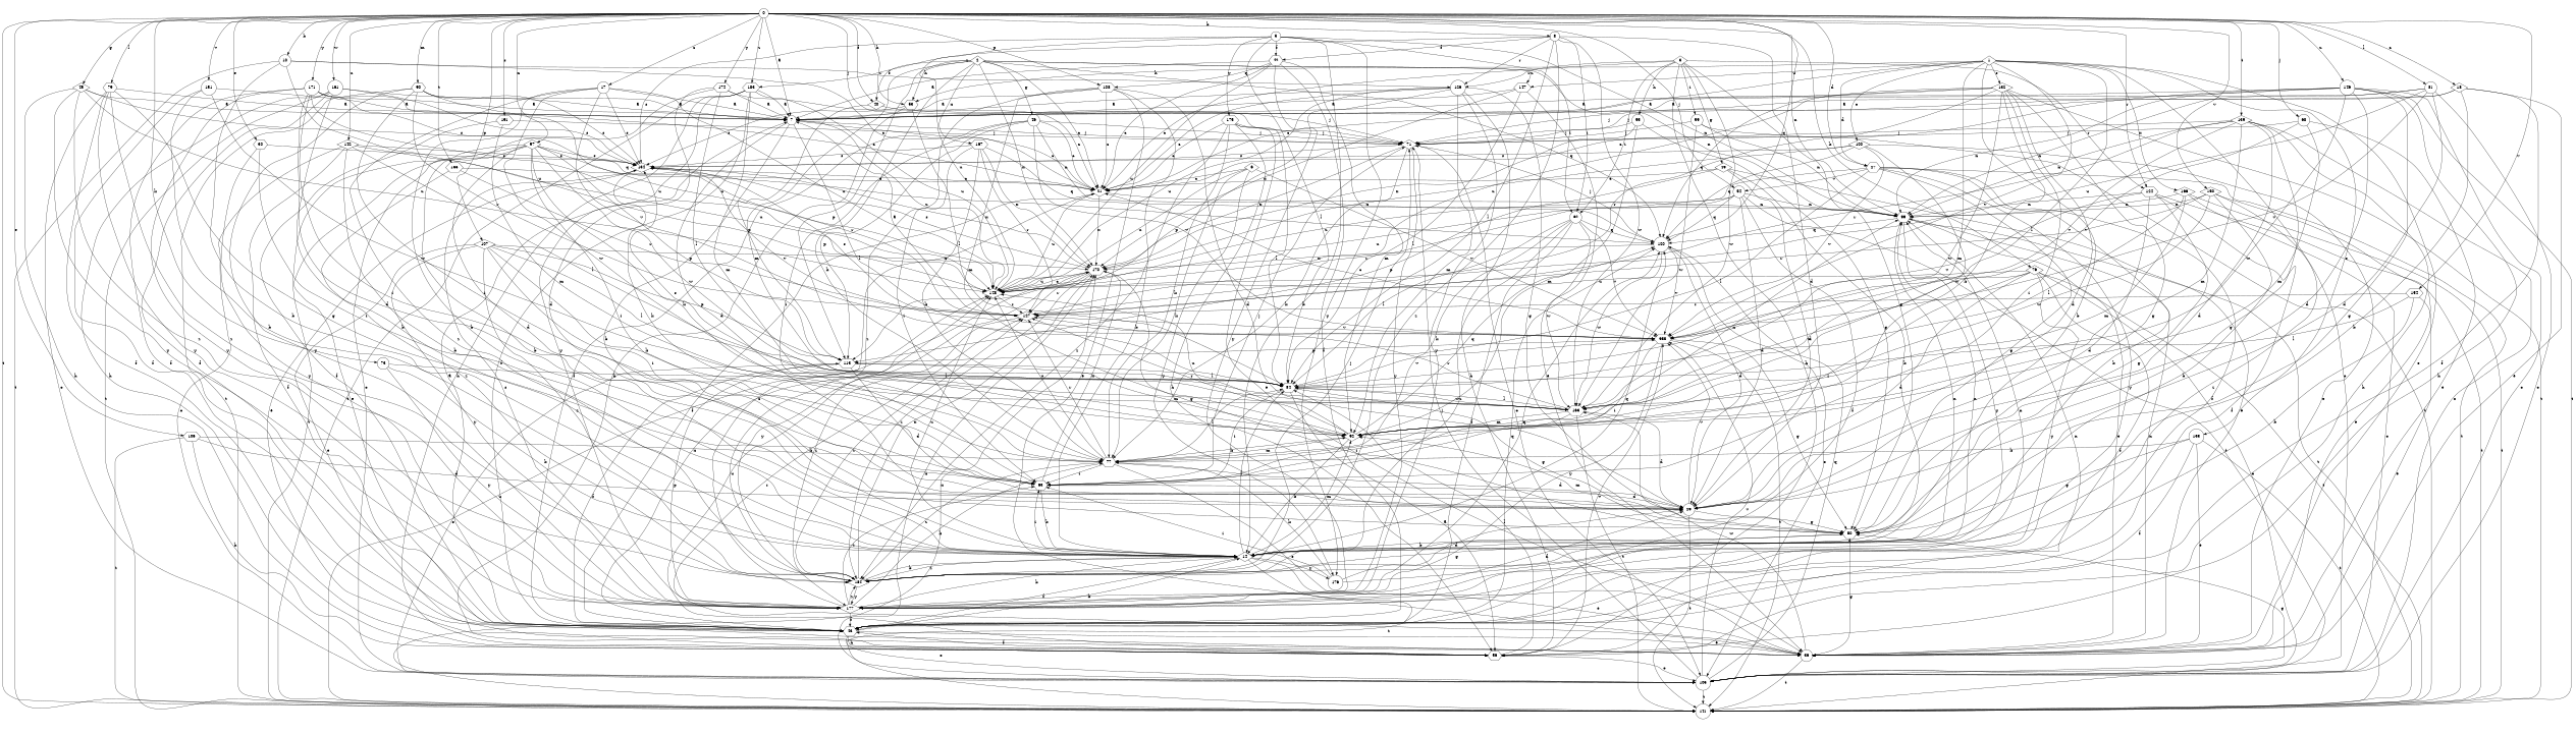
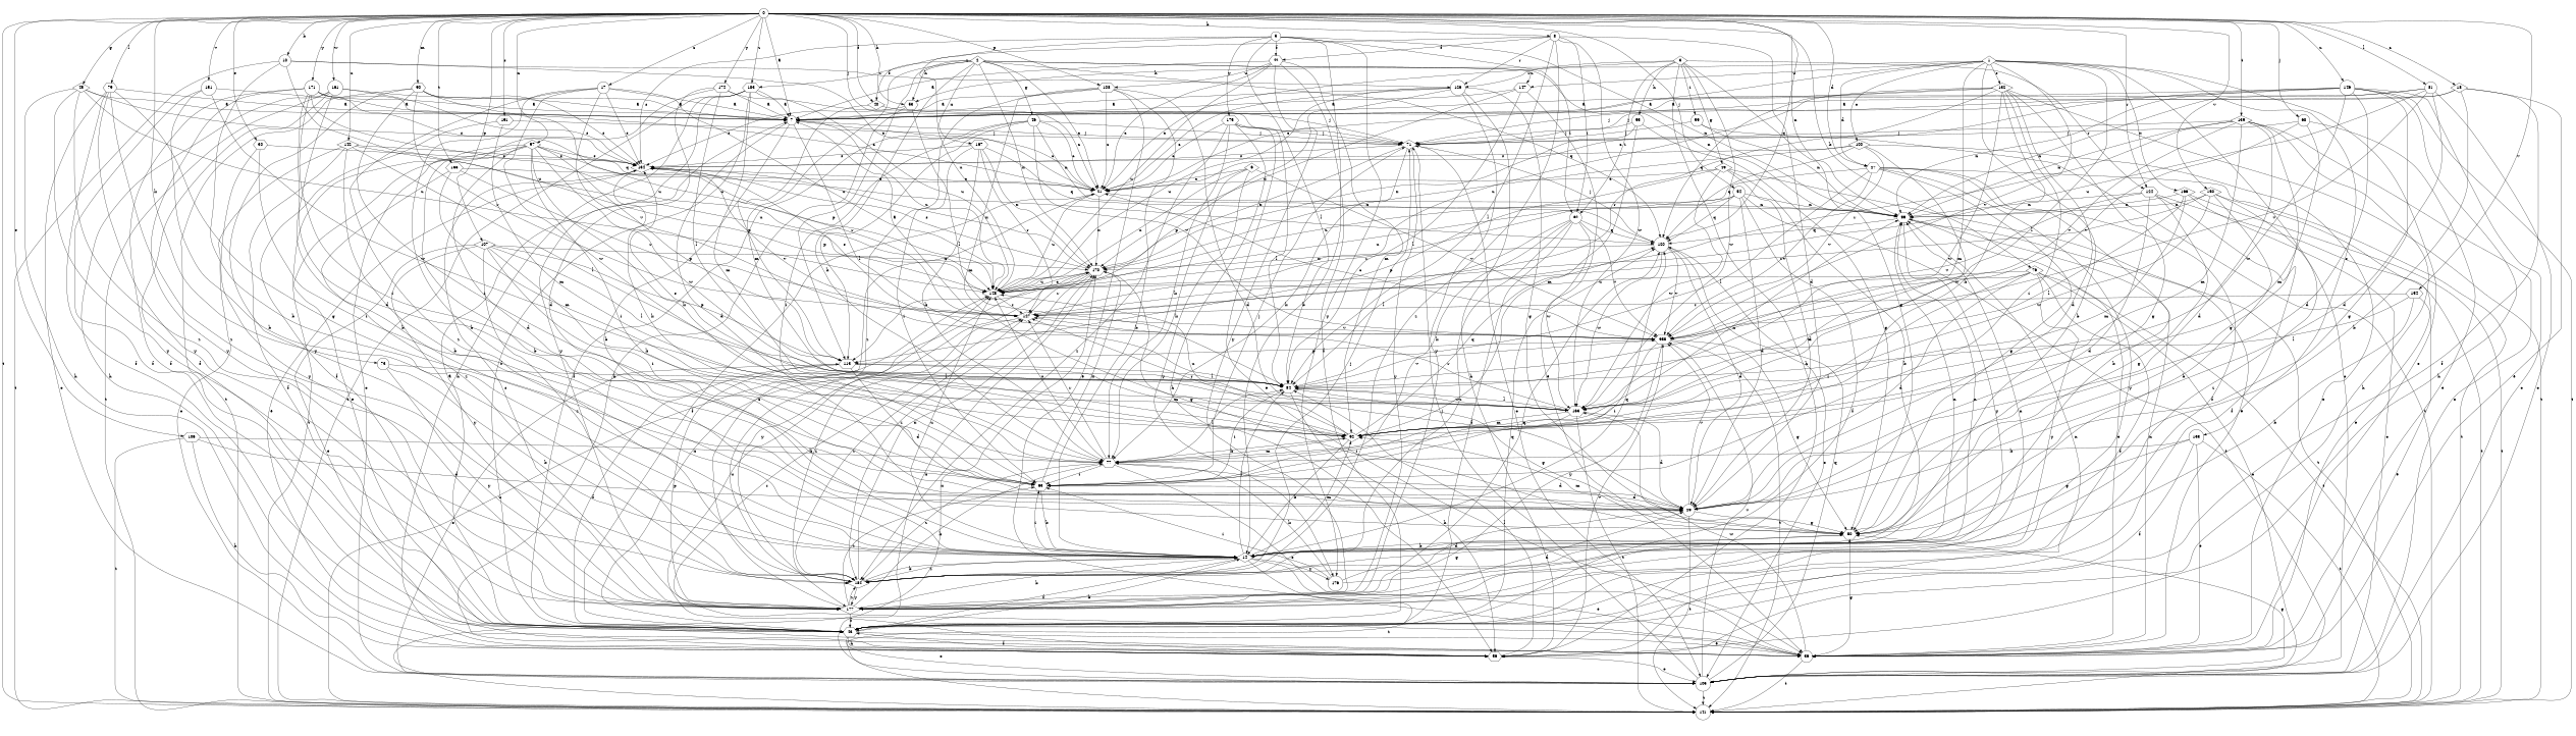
  strict digraph {
    node [shape=hexagon]
    0 [shape=circle]
    7 [shape=circle]
    8 [shape=circle]
    10 [shape=circle]
    17 [shape=circle]
    18 [shape=diamond]
    27
    30
    40 [shape=diamond]
    45 [shape=diamond]
    53
    n12 [label=54 shape=circle]
    68 [shape=circle]
    71 [shape=diamond]
    73 [shape=circle]
    76 [shape=diamond]
    79
    81 [shape=circle]
    90
    97 [shape=diamond]
    99
    106
    107 [shape=diamond]
    108
    120 [shape=circle]
    124
    n27 [label=191]
    135
    139 [shape=diamond]
    141 [shape=circle]
    142 [shape=diamond]
    146 [shape=circle]
    150 [shape=diamond]
    151 [shape=circle]
    154
    161 [shape=circle]
    171 [shape=circle]
    174
    183
    14 [shape=diamond]
    21 [shape=diamond]
    84
    148 [shape=diamond]
    29 [shape=circle]
    62 [shape=circle]
    126 [shape=circle]
    163
    42
    184 [shape=diamond]
    n50 [label=955]
    134 [shape=diamond]
    36 [shape=circle]
    43
    50
    177 [shape=diamond]
    63
    113
    56
    127 [shape=diamond]
    92 [shape=diamond]
    105 [shape=circle]
    77
    170
    1 [shape=diamond]
    100 [shape=diamond]
    132 [shape=diamond]
    133 [shape=circle]
    147
    166 [shape=diamond]
    176 [shape=circle]
    2 [shape=diamond]
    46 [shape=circle]
    167
    3 [shape=diamond]
    49 [shape=diamond]
    55 [shape=circle]
    59 [shape=circle]
    5 [shape=circle]
    175
    6 [shape=diamond]
    0 -> 7 [label=a]
    0 -> 8 [label=b]
    0 -> 10 [label=b]
    0 -> 17 [label=c]
    0 -> 18 [label=c]
    0 -> 27 [label=d]
    0 -> 30 [label=e]
    0 -> 40 [label=f]
    0 -> 45 [label=g]
    0 -> 53 [label=h]
    0 -> n12 [label=j]
    0 -> 68 [label=j]
    0 -> 71 [label=j]
    0 -> 73 [label=k]
    0 -> 76 [label=k]
    0 -> 79 [label=l]
    0 -> 81 [label=l]
    0 -> 90 [label=m]
    0 -> 97 [label=n]
    0 -> 99 [label=n]
    0 -> 106 [label=e]
    0 -> 107 [label=p]
    0 -> 108 [label=p]
    0 -> 120 [label=q]
    0 -> 124 [label=r]
    0 -> n27 [label=s]
    0 -> 135 [label=t]
    0 -> 139 [label=t]
    0 -> 141 [label=t]
    0 -> 142 [label=u]
    0 -> 146 [label=u]
    0 -> 150 [label=v]
    0 -> 151 [label=v]
    0 -> 154 [label=v]
    0 -> 161 [label=w]
    0 -> 171 [label=y]
    0 -> 174 [label=y]
    0 -> 183 [label=z]
    7 -> 71 [label=j]
    7 -> 14 [label=b]
    7 -> 21 [label=c]
    7 -> 84 [label=l]
    7 -> 148 [label=u]
    7 -> 29 [label=d]
    8 -> 183 [label=z]
    8 -> 84 [label=l]
    8 -> 29 [label=d]
    8 -> 62 [label=i]
    8 -> 126 [label=r]
    8 -> 163 [label=w]
    8 -> 42 [label=f]
    8 -> 184 [label=z]
    10 -> 141 [label=t]
    10 -> 14 [label=b]
    10 -> 21 [label=c]
    10 -> 148 [label=u]
    10 -> 126 [label=r]
    17 -> 7 [label=a]
    17 -> 14 [label=b]
    17 -> 148 [label=u]
    17 -> 163 [label=w]
    17 -> 184 [label=z]
    17 -> n50 [label=v]
    17 -> 134 [label=s]
    18 -> 7 [label=a]
    18 -> 71 [label=j]
    18 -> 14 [label=b]
    18 -> 36 [label=e]
    18 -> 43 [label=f]
    27 -> 141 [label=t]
    27 -> 14 [label=b]
    27 -> 84 [label=l]
    27 -> 148 [label=u]
-   27 -> n12 [label=v]
+   27 -> n50 [label=v]
    27 -> 43 [label=f]
    27 -> 50 [label=g]
    27 -> 177 [label=y]
    30 -> 134 [label=s]
    30 -> 177 [label=y]
    30 -> 63 [label=i]
    40 -> 71 [label=j]
    40 -> 113 [label=p]
    45 -> 7 [label=a]
    45 -> 120 [label=q]
    45 -> 148 [label=u]
    45 -> 184 [label=z]
    45 -> 177 [label=y]
    45 -> 56 [label=h]
    53 -> 84 [label=l]
    53 -> 134 [label=s]
    53 -> 56 [label=h]
    n12 -> 99 [label=n]
    n12 -> 120 [label=q]
    n12 -> 141 [label=t]
    n12 -> 148 [label=u]
    n12 -> 29 [label=d]
    n12 -> 43 [label=f]
    n12 -> 127 [label=r]
    68 -> 71 [label=j]
    68 -> n50 [label=v]
    68 -> 36 [label=e]
    68 -> 92 [label=m]
    71 -> 134 [label=s]
    71 -> 177 [label=y]
    71 -> 105 [label=o]
    71 -> 77 [label=k]
    71 -> 170 [label=x]
    73 -> 14 [label=b]
    73 -> 84 [label=l]
    73 -> 177 [label=y]
    76 -> 141 [label=t]
    76 -> 148 [label=u]
    76 -> 29 [label=d]
    76 -> 163 [label=w]
    76 -> 43 [label=f]
    76 -> 177 [label=y]
    76 -> 63 [label=i]
    76 -> 105 [label=o]
    79 -> 7 [label=a]
    79 -> 184 [label=z]
    79 -> 43 [label=f]
    79 -> 50 [label=g]
    79 -> 177 [label=y]
    79 -> 105 [label=o]
    81 -> 7 [label=a]
    81 -> 99 [label=n]
    81 -> 148 [label=u]
    81 -> 29 [label=d]
    81 -> n50 [label=v]
    81 -> 105 [label=o]
    90 -> 7 [label=a]
    90 -> 141 [label=t]
    90 -> 148 [label=u]
    90 -> 134 [label=s]
    90 -> 177 [label=y]
    90 -> 63 [label=i]
    90 -> 127 [label=r]
    97 -> 141 [label=t]
    97 -> 14 [label=b]
    97 -> 29 [label=d]
    97 -> 163 [label=w]
    97 -> 134 [label=s]
    97 -> 36 [label=e]
    97 -> 63 [label=i]
    97 -> 113 [label=p]
    97 -> 127 [label=r]
    97 -> 77 [label=k]
    99 -> 120 [label=q]
    99 -> 141 [label=t]
    99 -> 36 [label=e]
    99 -> 177 [label=y]
    106 -> 141 [label=t]
    106 -> 29 [label=d]
    106 -> 56 [label=h]
    106 -> 77 [label=k]
    107 -> 84 [label=l]
    107 -> 184 [label=z]
    107 -> 36 [label=e]
    107 -> 177 [label=y]
    107 -> 63 [label=i]
    107 -> 113 [label=p]
    107 -> 77 [label=k]
    107 -> 170 [label=x]
    108 -> 7 [label=a]
    108 -> 14 [label=b]
    108 -> 21 [label=c]
    108 -> 29 [label=d]
    108 -> 184 [label=z]
    108 -> 36 [label=e]
    108 -> 92 [label=m]
    120 -> 71 [label=j]
    120 -> 29 [label=d]
    120 -> 163 [label=w]
    120 -> n50 [label=v]
    120 -> 105 [label=o]
    120 -> 170 [label=x]
    124 -> 99 [label=n]
    124 -> 141 [label=t]
    124 -> 29 [label=d]
    124 -> n50 [label=v]
    124 -> 43 [label=f]
    124 -> 50 [label=g]
    n27 -> 71 [label=j]
    n27 -> 43 [label=f]
    n27 -> 92 [label=m]
    135 -> 21 [label=c]
    135 -> 184 [label=z]
    135 -> 127 [label=r]
    139 -> 71 [label=j]
    139 -> 99 [label=n]
    139 -> 29 [label=d]
    139 -> n50 [label=v]
    139 -> 50 [label=g]
    139 -> 56 [label=h]
    139 -> 127 [label=r]
    139 -> 92 [label=m]
    139 -> 105 [label=o]
    141 -> 148 [label=u]
    141 -> 170 [label=x]
    142 -> 14 [label=b]
    142 -> 84 [label=l]
    142 -> 148 [label=u]
    142 -> 134 [label=s]
    142 -> 43 [label=f]
    142 -> 105 [label=o]
    146 -> 7 [label=a]
    146 -> 71 [label=j]
    146 -> 99 [label=n]
    146 -> 141 [label=t]
    146 -> 21 [label=c]
    146 -> 29 [label=d]
    146 -> 163 [label=w]
    146 -> 50 [label=g]
    146 -> 56 [label=h]
    146 -> 105 [label=o]
    150 -> 99 [label=n]
    150 -> 14 [label=b]
    150 -> 163 [label=w]
    150 -> 184 [label=z]
    150 -> 36 [label=e]
    150 -> 127 [label=r]
    151 -> 7 [label=a]
    151 -> 14 [label=b]
    151 -> 163 [label=w]
    151 -> 43 [label=f]
    154 -> 14 [label=b]
    154 -> 84 [label=l]
    154 -> 36 [label=e]
    154 -> 127 [label=r]
    161 -> 7 [label=a]
    161 -> 141 [label=t]
    161 -> 14 [label=b]
    161 -> 134 [label=s]
    161 -> 43 [label=f]
    161 -> 56 [label=h]
    171 -> 7 [label=a]
    171 -> 21 [label=c]
    171 -> 148 [label=u]
    171 -> 29 [label=d]
    171 -> 134 [label=s]
    171 -> 43 [label=f]
    171 -> 177 [label=y]
    171 -> 63 [label=i]
    174 -> 7 [label=a]
    174 -> 21 [label=c]
    174 -> 84 [label=l]
    174 -> 29 [label=d]
    174 -> 105 [label=o]
    183 -> 7 [label=a]
    183 -> 141 [label=t]
    183 -> 148 [label=u]
    183 -> 43 [label=f]
    183 -> 177 [label=y]
    183 -> 56 [label=h]
    183 -> 92 [label=m]
    14 -> 120 [label=q]
    14 -> 141 [label=t]
    14 -> 84 [label=l]
    14 -> 148 [label=u]
    14 -> 184 [label=z]
    14 -> 36 [label=e]
    14 -> 43 [label=f]
    14 -> 63 [label=i]
    14 -> 92 [label=m]
    14 -> 176 [label=y]
    21 -> 99 [label=n]
    21 -> 148 [label=u]
    21 -> 43 [label=f]
    21 -> 170 [label=x]
    84 -> 163 [label=w]
    84 -> n50 [label=v]
    84 -> 50 [label=g]
    84 -> 63 [label=i]
-   84 -> 56 [label=a]
+   84 -> 56 [label=h]
    148 -> 127 [label=r]
    148 -> 170 [label=c]
    29 -> 141 [label=t]
    29 -> n50 [label=v]
    29 -> 50 [label=g]
    62 -> 120 [label=q]
    62 -> 84 [label=l]
    62 -> 163 [label=w]
    62 -> 184 [label=z]
    62 -> n50 [label=v]
    62 -> 43 [label=f]
    62 -> 77 [label=k]
    126 -> 7 [label=a]
    126 -> 21 [label=c]
    126 -> 148 [label=u]
    126 -> 50 [label=g]
    126 -> 177 [label=y]
    126 -> 113 [label=p]
    126 -> 56 [label=h]
-   126 -> 92 [label=m]
+   135 -> 92 [label=m]
    163 -> 141 [label=t]
    163 -> 84 [label=l]
    163 -> 29 [label=d]
    163 -> 134 [label=s]
    163 -> 63 [label=i]
    163 -> 127 [label=r]
    163 -> 92 [label=m]
    42 -> 7 [label=a]
-   42 -> 108 [label=q]
+   42 -> 108 [label=u]
    42 -> 21 [label=c]
    42 -> 148 [label=u]
    42 -> 43 [label=f]
    42 -> 177 [label=y]
    42 -> 92 [label=m]
    184 -> 71 [label=j]
    184 -> 99 [label=n]
    184 -> 14 [label=b]
    184 -> 50 [label=g]
    184 -> 177 [label=y]
    184 -> 127 [label=r]
    184 -> 170 [label=x]
    n50 -> 141 [label=t]
    n50 -> 21 [label=c]
    n50 -> 50 [label=g]
    n50 -> 177 [label=y]
    n50 -> 63 [label=i]
    n50 -> 113 [label=p]
    134 -> 21 [label=c]
    134 -> n50 [label=v]
    134 -> 36 [label=e]
    134 -> 77 [label=k]
    134 -> 170 [label=x]
    36 -> 99 [label=n]
    36 -> 141 [label=t]
    36 -> 163 [label=w]
    36 -> 50 [label=g]
    36 -> 127 [label=r]
    43 -> 7 [label=a]
    43 -> 120 [label=q]
    43 -> 14 [label=b]
    43 -> 36 [label=e]
    43 -> 56 [label=h]
    43 -> 105 [label=o]
    43 -> 170 [label=x]
    50 -> 14 [label=b]
    50 -> 92 [label=m]
    177 -> 99 [label=n]
    177 -> 120 [label=q]
    177 -> 14 [label=b]
    177 -> 21 [label=c]
    177 -> 29 [label=d]
    177 -> 184 [label=z]
    177 -> 134 [label=s]
    177 -> 43 [label=f]
    177 -> 63 [label=i]
    177 -> 113 [label=p]
    177 -> 77 [label=k]
    63 -> 71 [label=j]
    63 -> 14 [label=b]
    63 -> 29 [label=d]
    63 -> 170 [label=x]
    113 -> 84 [label=l]
    113 -> 29 [label=d]
    113 -> 43 [label=f]
    113 -> 92 [label=m]
    113 -> 105 [label=o]
    56 -> 99 [label=n]
    56 -> 84 [label=l]
    56 -> 148 [label=u]
    56 -> n50 [label=v]
    56 -> 43 [label=f]
    56 -> 105 [label=o]
    127 -> 7 [label=a]
    127 -> 184 [label=z]
    127 -> n50 [label=v]
    127 -> 134 [label=s]
    92 -> 99 [label=n]
    92 -> 120 [label=q]
    92 -> 14 [label=b]
    92 -> 148 [label=u]
    92 -> 127 [label=r]
    92 -> 77 [label=k]
    105 -> 71 [label=j]
    105 -> 120 [label=q]
    105 -> 141 [label=t]
    105 -> n50 [label=v]
    105 -> 50 [label=g]
    105 -> 170 [label=x]
    77 -> 84 [label=l]
    77 -> 148 [label=u]
    77 -> 29 [label=d]
    77 -> 184 [label=z]
    77 -> 36 [label=e]
    77 -> 63 [label=i]
    77 -> 127 [label=r]
    77 -> 92 [label=m]
    170 -> 148 [label=u]
    170 -> 184 [label=z]
    170 -> 134 [label=s]
    170 -> 50 [label=g]
    170 -> 177 [label=y]
    170 -> 127 [label=r]
    1 -> 27 [label=d]
    1 -> 53 [label=h]
    1 -> 14 [label=b]
    1 -> 21 [label=c]
    1 -> 84 [label=l]
    1 -> n50 [label=v]
    1 -> 36 [label=e]
    1 -> 92 [label=m]
    1 -> 105 [label=o]
    1 -> 100 [label=o]
    1 -> 132 [label=s]
    1 -> 133 [label=s]
    1 -> 147 [label=u]
    1 -> 166 [label=x]
    100 -> 120 [label=q]
    100 -> 163 [label=w]
    100 -> n50 [label=v]
    100 -> 134 [label=s]
    100 -> 36 [label=e]
    100 -> 170 [label=x]
    132 -> 7 [label=a]
    132 -> 120 [label=q]
    132 -> 141 [label=t]
    132 -> 148 [label=u]
    132 -> 29 [label=d]
    132 -> 163 [label=w]
    132 -> 50 [label=g]
    132 -> 63 [label=i]
    132 -> 127 [label=r]
    132 -> 77 [label=k]
    133 -> 141 [label=t]
    133 -> 36 [label=e]
    133 -> 43 [label=f]
    133 -> 50 [label=g]
    133 -> 77 [label=k]
    147 -> 7 [label=a]
    147 -> 84 [label=l]
    147 -> 36 [label=e]
    147 -> 170 [label=x]
    166 -> 99 [label=n]
    166 -> 141 [label=t]
    166 -> 84 [label=l]
    166 -> 92 [label=m]
    166 -> 105 [label=o]
    176 -> 99 [label=n]
    176 -> 29 [label=d]
    176 -> 63 [label=i]
    176 -> 77 [label=k]
    2 -> 40 [label=f]
    2 -> 53 [label=h]
    2 -> 99 [label=n]
    2 -> 120 [label=q]
    2 -> 21 [label=c]
    2 -> 113 [label=p]
    2 -> 92 [label=m]
    2 -> 77 [label=k]
    2 -> 170 [label=x]
    2 -> 147 [label=u]
    2 -> 46 [label=g]
    2 -> 167 [label=x]
    46 -> 71 [label=j]
    46 -> 99 [label=n]
    46 -> 21 [label=c]
    46 -> n50 [label=v]
    46 -> 43 [label=f]
    46 -> 63 [label=i]
    46 -> 113 [label=p]
    167 -> 120 [label=q]
    167 -> 134 [label=s]
    167 -> 63 [label=i]
    167 -> 127 [label=r]
    167 -> 77 [label=k]
    167 -> 170 [label=x]
    3 -> 124 [label=r]
    3 -> 21 [label=c]
    3 -> 62 [label=i]
    3 -> 126 [label=r]
    3 -> 163 [label=w]
    3 -> 50 [label=g]
    3 -> 56 [label=h]
    3 -> 49 [label=g]
    3 -> 55 [label=h]
    3 -> 59 [label=i]
    49 -> 14 [label=b]
    49 -> 21 [label=c]
    49 -> 29 [label=d]
-   59 -> 163 [label=w]
+   49 -> 163 [label=w]
    49 -> 36 [label=e]
    49 -> 113 [label=p]
    55 -> 71 [label=j]
    55 -> 50 [label=g]
    55 -> 92 [label=m]
    55 -> 170 [label=x]
    59 -> 71 [label=j]
    59 -> 99 [label=n]
    59 -> 141 [label=t]
    5 -> 99 [label=n]
    5 -> 14 [label=b]
    5 -> 84 [label=l]
    5 -> 148 [label=u]
    5 -> 62 [label=i]
    5 -> 42 [label=f]
    5 -> 134 [label=s]
    5 -> 176 [label=y]
    5 -> 175 [label=y]
    175 -> 71 [label=j]
    175 -> 21 [label=c]
    175 -> 84 [label=l]
    175 -> 184 [label=z]
    175 -> 36 [label=e]
    175 -> 56 [label=h]
    175 -> 77 [label=k]
    6 -> 21 [label=c]
    6 -> 148 [label=u]
    6 -> n50 [label=v]
    6 -> 77 [label=k]
    6 -> 176 [label=y]
  }
